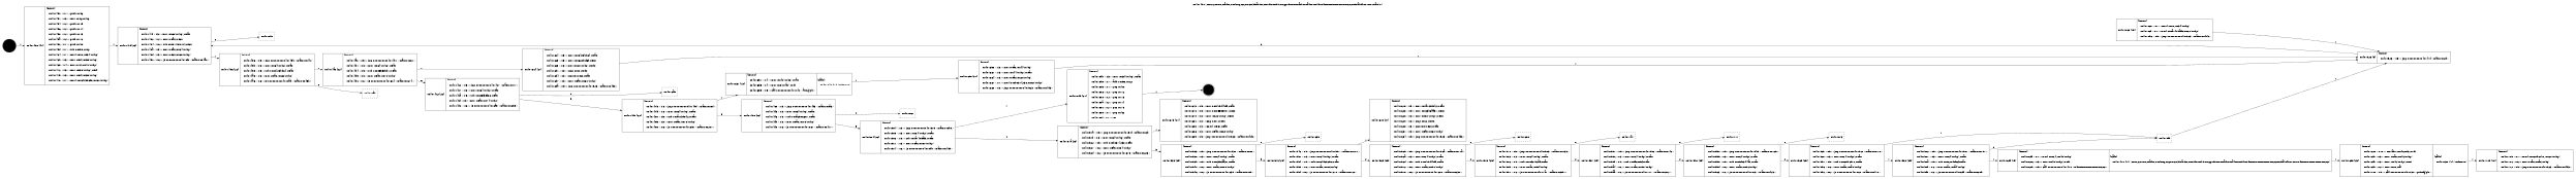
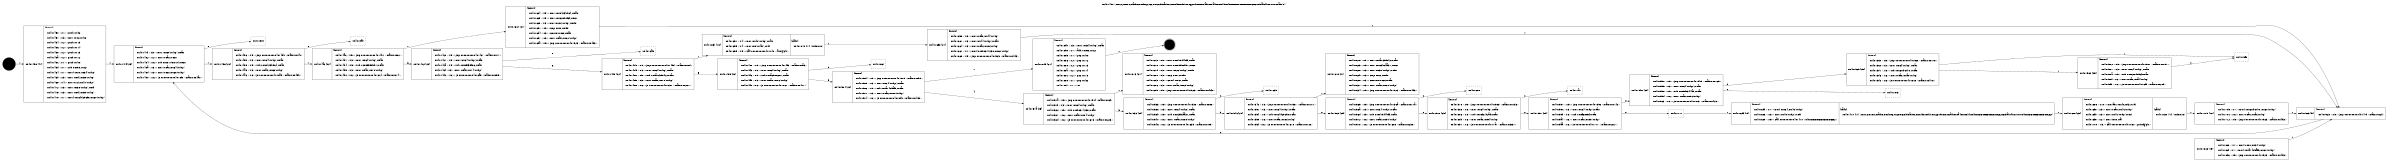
  digraph {
    label="0x401450 (/mnt/c/Users/mathe/Desktop/tcc/POCII/binaries/extr_linuxdriversgpudrmmsmadrenoa4xx.xml.h_A4XX_RB_DEPTH_PITCH2_Final-ollvm.out::main(0))"
    labelloc=t
    rankdir=LR
    node [shape=record]
    Entry [fillcolor=black height=0.3 shape=circle style=filled width=0.3]
    n2 [label="{\n     0x401450 [47]\l\n     | [instrs]\l\n     &nbsp;&nbsp;0x401450 \<+1\>: push %rbp\l\n     &nbsp;&nbsp;0x401451 \<+3\>: mov %rsp,%rbp\l\n     &nbsp;&nbsp;0x401454 \<+2\>: push %r15\l\n     &nbsp;&nbsp;0x401456 \<+2\>: push %r14\l\n     &nbsp;&nbsp;0x401458 \<+2\>: push %r13\l\n     &nbsp;&nbsp;0x40145a \<+2\>: push %r12\l\n     &nbsp;&nbsp;0x40145c \<+1\>: push %rbx\l\n     &nbsp;&nbsp;0x40145d \<+7\>: sub $0x98,%rsp\l\n     &nbsp;&nbsp;0x401464 \<+7\>: movl $0x0,-0x34(%rbp)\l\n     &nbsp;&nbsp;0x40146b \<+3\>: mov %edi,-0x38(%rbp)\l\n     &nbsp;&nbsp;0x40146e \<+4\>: mov %rsi,-0x40(%rbp)\l\n     &nbsp;&nbsp;0x401472 \<+3\>: mov -0x38(%rbp),%edi\l\n     &nbsp;&nbsp;0x401475 \<+3\>: mov %edi,-0x30(%rbp)\l\n     &nbsp;&nbsp;0x401478 \<+7\>: movl $0xc4d29cde,-0x60(%rbp)\l\n  }"]
    n3 [label="{\n     0x40147f [23]\l\n     | [instrs]\l\n     &nbsp;&nbsp;0x40147f \<+3\>: mov -0x60(%rbp),%eax\l\n     &nbsp;&nbsp;0x401482 \<+2\>: mov %eax,%ecx\l\n     &nbsp;&nbsp;0x401484 \<+6\>: sub $0x8175181d,%ecx\l\n     &nbsp;&nbsp;0x40148a \<+3\>: mov %eax,-0x64(%rbp)\l\n     &nbsp;&nbsp;0x40148d \<+3\>: mov %ecx,-0x68(%rbp)\l\n     &nbsp;&nbsp;0x401490 \<+6\>: je 00000000004018f0 \<main+0x4a0\>\l\n  }"]
    n4 [label="{\n     0x4018f0\l\n  }" style=dashed]
    n5 [label="{\n     0x401496 [22]\l\n     | [instrs]\l\n     &nbsp;&nbsp;0x401496 \<+5\>: jmp 000000000040149b \<main+0x4b\>\l\n     &nbsp;&nbsp;0x40149b \<+3\>: mov -0x64(%rbp),%eax\l\n     &nbsp;&nbsp;0x40149e \<+5\>: sub $0x8423bd64,%eax\l\n     &nbsp;&nbsp;0x4014a3 \<+3\>: mov %eax,-0x6c(%rbp)\l\n     &nbsp;&nbsp;0x4014a6 \<+6\>: je 00000000004018ab \<main+0x45b\>\l\n  }"]
    n6 [label="{\n     0x4018ab\l\n  }" style=dashed]
    n7 [label="{\n     0x4014ac [22]\l\n     | [instrs]\l\n     &nbsp;&nbsp;0x4014ac \<+5\>: jmp 00000000004014b1 \<main+0x61\>\l\n     &nbsp;&nbsp;0x4014b1 \<+3\>: mov -0x64(%rbp),%eax\l\n     &nbsp;&nbsp;0x4014b4 \<+5\>: sub $0x8555ebb1,%eax\l\n     &nbsp;&nbsp;0x4014b9 \<+3\>: mov %eax,-0x70(%rbp)\l\n     &nbsp;&nbsp;0x4014bc \<+6\>: je 00000000004016c4 \<main+0x274\>\l\n  }"]
    n8 [label="{\n     0x4016c4 [27]\l\n     | [instrs]\l\n     &nbsp;&nbsp;0x4016c4 \<+5\>: mov $0x8423bd64,%eax\l\n     &nbsp;&nbsp;0x4016c9 \<+5\>: mov $0x628d0f6f,%ecx\l\n     &nbsp;&nbsp;0x4016ce \<+3\>: mov -0x2c(%rbp),%edx\l\n     &nbsp;&nbsp;0x4016d1 \<+3\>: cmp $0x0,%edx\l\n     &nbsp;&nbsp;0x4016d4 \<+3\>: cmove %ecx,%eax\l\n     &nbsp;&nbsp;0x4016d7 \<+3\>: mov %eax,-0x60(%rbp)\l\n     &nbsp;&nbsp;0x4016da \<+5\>: jmp 0000000000401923 \<main+0x4d3\>\l\n  }"]
    n9 [label="{\n     0x4014c2 [22]\l\n     | [instrs]\l\n     &nbsp;&nbsp;0x4014c2 \<+5\>: jmp 00000000004014c7 \<main+0x77\>\l\n     &nbsp;&nbsp;0x4014c7 \<+3\>: mov -0x64(%rbp),%eax\l\n     &nbsp;&nbsp;0x4014ca \<+5\>: sub $0x85f39f86,%eax\l\n     &nbsp;&nbsp;0x4014cf \<+3\>: mov %eax,-0x74(%rbp)\l\n     &nbsp;&nbsp;0x4014d2 \<+6\>: je 00000000004016a9 \<main+0x259\>\l\n  }"]
    Exit [fillcolor=black height=0.3 peripheries=2 shape=circle style=filled width=0.3]
    n11 [label="{\n     0x401923 [5]\l\n     | [instrs]\l\n     &nbsp;&nbsp;0x401923 \<+5\>: jmp 000000000040147f \<main+0x2f\>\l\n  }"]
    n12 [label="{\n     0x4016a9\l\n  }" style=dashed]
    n13 [label="{\n     0x4014d8 [22]\l\n     | [instrs]\l\n     &nbsp;&nbsp;0x4014d8 \<+5\>: jmp 00000000004014dd \<main+0x8d\>\l\n     &nbsp;&nbsp;0x4014dd \<+3\>: mov -0x64(%rbp),%eax\l\n     &nbsp;&nbsp;0x4014e0 \<+5\>: sub $0xa1cbde42,%eax\l\n     &nbsp;&nbsp;0x4014e5 \<+3\>: mov %eax,-0x78(%rbp)\l\n     &nbsp;&nbsp;0x4014e8 \<+6\>: je 0000000000401651 \<main+0x201\>\l\n  }"]
    n14 [label="{\n     0x401705 [18]\l\n     | [instrs]\l\n     &nbsp;&nbsp;0x401705 \<+7\>: movl $0x60f7cd70,-0x60(%rbp)\l\n     &nbsp;&nbsp;0x40170c \<+6\>: mov %eax,-0xac(%rbp)\l\n     &nbsp;&nbsp;0x401712 \<+5\>: jmp 0000000000401923 \<main+0x4d3\>\l\n  }"]
    n15 [label="{\n     0x401651 [13]\l\n     | [instrs]\l\n     &nbsp;&nbsp;0x401651 \<+4\>: mov -0x40(%rbp),%rax\l\n     &nbsp;&nbsp;0x401655 \<+4\>: mov 0x8(%rax),%rdi\l\n     &nbsp;&nbsp;0x401659 \<+5\>: call 0000000000401040 \<atoi@plt\>\l\n     | [calls]\l\n     &nbsp;&nbsp;0x401040 \{1\} (unknown)\l\n  }"]
    n16 [label="{\n     0x4014ee [22]\l\n     | [instrs]\l\n     &nbsp;&nbsp;0x4014ee \<+5\>: jmp 00000000004014f3 \<main+0xa3\>\l\n     &nbsp;&nbsp;0x4014f3 \<+3\>: mov -0x64(%rbp),%eax\l\n     &nbsp;&nbsp;0x4014f6 \<+5\>: sub $0xa2506681,%eax\l\n     &nbsp;&nbsp;0x4014fb \<+3\>: mov %eax,-0x7c(%rbp)\l\n     &nbsp;&nbsp;0x4014fe \<+6\>: je 0000000000401867 \<main+0x417\>\l\n  }"]
    n17 [label="{\n     0x4016ee [23]\l\n     | [instrs]\l\n     &nbsp;&nbsp;0x4016ee \<+10\>: movabs $0x4020f2,%rdi\l\n     &nbsp;&nbsp;0x4016f8 \<+3\>: mov %eax,-0x4c(%rbp)\l\n     &nbsp;&nbsp;0x4016fb \<+3\>: mov -0x4c(%rbp),%esi\l\n     &nbsp;&nbsp;0x4016fe \<+2\>: mov $0x0,%al\l\n     &nbsp;&nbsp;0x401700 \<+5\>: call 0000000000401030 \<printf@plt\>\l\n     | [calls]\l\n     &nbsp;&nbsp;0x401030 \{1\} (unknown)\l\n  }"]
    n18 [label="{\n     0x40165e [21]\l\n     | [instrs]\l\n     &nbsp;&nbsp;0x40165e \<+3\>: mov %eax,-0x44(%rbp)\l\n     &nbsp;&nbsp;0x401661 \<+3\>: mov -0x44(%rbp),%eax\l\n     &nbsp;&nbsp;0x401664 \<+3\>: mov %eax,-0x2c(%rbp)\l\n     &nbsp;&nbsp;0x401667 \<+7\>: movl $0xb0374238,-0x60(%rbp)\l\n     &nbsp;&nbsp;0x40166e \<+5\>: jmp 0000000000401923 \<main+0x4d3\>\l\n  }"]
    n19 [label="{\n     0x401867\l\n  }" style=dashed]
    n20 [label="{\n     0x401504 [22]\l\n     | [instrs]\l\n     &nbsp;&nbsp;0x401504 \<+5\>: jmp 0000000000401509 \<main+0xb9\>\l\n     &nbsp;&nbsp;0x401509 \<+3\>: mov -0x64(%rbp),%eax\l\n     &nbsp;&nbsp;0x40150c \<+5\>: sub $0xa7405af9,%eax\l\n     &nbsp;&nbsp;0x401511 \<+3\>: mov %eax,-0x80(%rbp)\l\n     &nbsp;&nbsp;0x401514 \<+6\>: je 00000000004018db \<main+0x48b\>\l\n  }"]
    n21 [label="{\n     0x4015fb\l\n  }" style=dashed]
    n22 [label="{\n     0x4018db [21]\l\n     | [instrs]\l\n     &nbsp;&nbsp;0x4018db \<+3\>: mov -0x34(%rbp),%eax\l\n     &nbsp;&nbsp;0x4018de \<+7\>: add $0x98,%rsp\l\n     &nbsp;&nbsp;0x4018e5 \<+1\>: pop %rbx\l\n     &nbsp;&nbsp;0x4018e6 \<+2\>: pop %r12\l\n     &nbsp;&nbsp;0x4018e8 \<+2\>: pop %r13\l\n     &nbsp;&nbsp;0x4018ea \<+2\>: pop %r14\l\n     &nbsp;&nbsp;0x4018ec \<+2\>: pop %r15\l\n     &nbsp;&nbsp;0x4018ee \<+1\>: pop %rbp\l\n     &nbsp;&nbsp;0x4018ef \<+1\>: ret\l\n  }"]
    n23 [label="{\n     0x40151a [25]\l\n     | [instrs]\l\n     &nbsp;&nbsp;0x40151a \<+5\>: jmp 000000000040151f \<main+0xcf\>\l\n     &nbsp;&nbsp;0x40151f \<+3\>: mov -0x64(%rbp),%eax\l\n     &nbsp;&nbsp;0x401522 \<+5\>: sub $0xb0374238,%eax\l\n     &nbsp;&nbsp;0x401527 \<+6\>: mov %eax,-0x84(%rbp)\l\n     &nbsp;&nbsp;0x40152d \<+6\>: je 0000000000401673 \<main+0x223\>\l\n  }"]
    n24 [label="{\n     0x4016df [15]\l\n     | [instrs]\l\n     &nbsp;&nbsp;0x4016df \<+7\>: movl $0x64,-0x48(%rbp)\l\n     &nbsp;&nbsp;0x4016e6 \<+3\>: mov -0x48(%rbp),%edi\l\n     &nbsp;&nbsp;0x4016e9 \<+5\>: call 0000000000401410 \<A4XX_RB_DEPTH_PITCH2\>\l\n     | [calls]\l\n     &nbsp;&nbsp;0x401410 \{1\} (/mnt/c/Users/mathe/Desktop/tcc/POCII/binaries/extr_linuxdriversgpudrmmsmadrenoa4xx.xml.h_A4XX_RB_DEPTH_PITCH2_Final-ollvm.out::A4XX_RB_DEPTH_PITCH2)\l\n  }"]
    n25 [label="{\n     0x401673 [27]\l\n     | [instrs]\l\n     &nbsp;&nbsp;0x401673 \<+5\>: mov $0xd19d4bbf,%eax\l\n     &nbsp;&nbsp;0x401678 \<+5\>: mov $0x8555ebb1,%ecx\l\n     &nbsp;&nbsp;0x40167d \<+3\>: mov -0x2c(%rbp),%edx\l\n     &nbsp;&nbsp;0x401680 \<+3\>: cmp $0x1,%edx\l\n     &nbsp;&nbsp;0x401683 \<+3\>: cmovl %ecx,%eax\l\n     &nbsp;&nbsp;0x401686 \<+3\>: mov %eax,-0x60(%rbp)\l\n     &nbsp;&nbsp;0x401689 \<+5\>: jmp 0000000000401923 \<main+0x4d3\>\l\n  }"]
    n26 [label="{\n     0x401533 [25]\l\n     | [instrs]\l\n     &nbsp;&nbsp;0x401533 \<+5\>: jmp 0000000000401538 \<main+0xe8\>\l\n     &nbsp;&nbsp;0x401538 \<+3\>: mov -0x64(%rbp),%eax\l\n     &nbsp;&nbsp;0x40153b \<+5\>: sub $0xc3b6aa31,%eax\l\n     &nbsp;&nbsp;0x401540 \<+6\>: mov %eax,-0x88(%rbp)\l\n     &nbsp;&nbsp;0x401546 \<+6\>: je 0000000000401639 \<main+0x1e9\>\l\n  }"]
    n27 [label="{\n     0x4015e2 [25]\l\n     | [instrs]\l\n     &nbsp;&nbsp;0x4015e2 \<+5\>: jmp 00000000004015e7 \<main+0x197\>\l\n     &nbsp;&nbsp;0x4015e7 \<+3\>: mov -0x64(%rbp),%eax\l\n     &nbsp;&nbsp;0x4015ea \<+5\>: sub $0x628d0f6f,%eax\l\n     &nbsp;&nbsp;0x4015ef \<+6\>: mov %eax,-0xa4(%rbp)\l\n     &nbsp;&nbsp;0x4015f5 \<+6\>: je 00000000004016df \<main+0x28f\>\l\n  }"]
    n28 [label="{\n     0x401639\l\n  }" style=dashed]
    n29 [label="{\n     0x40154c [25]\l\n     | [instrs]\l\n     &nbsp;&nbsp;0x40154c \<+5\>: jmp 0000000000401551 \<main+0x101\>\l\n     &nbsp;&nbsp;0x401551 \<+3\>: mov -0x64(%rbp),%eax\l\n     &nbsp;&nbsp;0x401554 \<+5\>: sub $0xc4d29cde,%eax\l\n     &nbsp;&nbsp;0x401559 \<+6\>: mov %eax,-0x8c(%rbp)\l\n     &nbsp;&nbsp;0x40155f \<+6\>: je 000000000040161e \<main+0x1ce\>\l\n  }"]
    n30 [label="{\n     0x4018c8 [19]\l\n     | [instrs]\l\n     &nbsp;&nbsp;0x4018c8 \<+7\>: movl $0x0,-0x34(%rbp)\l\n     &nbsp;&nbsp;0x4018cf \<+7\>: movl $0xa7405af9,-0x60(%rbp)\l\n     &nbsp;&nbsp;0x4018d6 \<+5\>: jmp 0000000000401923 \<main+0x4d3\>\l\n  }"]
    n31 [label="{\n     0x40161e [27]\l\n     | [instrs]\l\n     &nbsp;&nbsp;0x40161e \<+5\>: mov $0xa1cbde42,%eax\l\n     &nbsp;&nbsp;0x401623 \<+5\>: mov $0xc3b6aa31,%ecx\l\n     &nbsp;&nbsp;0x401628 \<+3\>: mov -0x30(%rbp),%edx\l\n     &nbsp;&nbsp;0x40162b \<+3\>: cmp $0x2,%edx\l\n     &nbsp;&nbsp;0x40162e \<+3\>: cmovne %ecx,%eax\l\n     &nbsp;&nbsp;0x401631 \<+3\>: mov %eax,-0x60(%rbp)\l\n     &nbsp;&nbsp;0x401634 \<+5\>: jmp 0000000000401923 \<main+0x4d3\>\l\n  }"]
    n32 [label="{\n     0x401565 [25]\l\n     | [instrs]\l\n     &nbsp;&nbsp;0x401565 \<+5\>: jmp 000000000040156a \<main+0x11a\>\l\n     &nbsp;&nbsp;0x40156a \<+3\>: mov -0x64(%rbp),%eax\l\n     &nbsp;&nbsp;0x40156d \<+5\>: sub $0xd19d4bbf,%eax\l\n     &nbsp;&nbsp;0x401572 \<+6\>: mov %eax,-0x90(%rbp)\l\n     &nbsp;&nbsp;0x401578 \<+6\>: je 000000000040168e \<main+0x23e\>\l\n  }"]
    n33 [label="{\n     0x4015c9 [25]\l\n     | [instrs]\l\n     &nbsp;&nbsp;0x4015c9 \<+5\>: jmp 00000000004015ce \<main+0x17e\>\l\n     &nbsp;&nbsp;0x4015ce \<+3\>: mov -0x64(%rbp),%eax\l\n     &nbsp;&nbsp;0x4015d1 \<+5\>: sub $0x60f7cd70,%eax\l\n     &nbsp;&nbsp;0x4015d6 \<+6\>: mov %eax,-0xa0(%rbp)\l\n     &nbsp;&nbsp;0x4015dc \<+6\>: je 00000000004018c8 \<main+0x478\>\l\n  }"]
    n34 [label="{\n     0x40168e\l\n  }" style=dashed]
    n35 [label="{\n     0x40157e [25]\l\n     | [instrs]\l\n     &nbsp;&nbsp;0x40157e \<+5\>: jmp 0000000000401583 \<main+0x133\>\l\n     &nbsp;&nbsp;0x401583 \<+3\>: mov -0x64(%rbp),%eax\l\n     &nbsp;&nbsp;0x401586 \<+5\>: sub $0xef21b2af,%eax\l\n     &nbsp;&nbsp;0x40158b \<+6\>: mov %eax,-0x94(%rbp)\l\n     &nbsp;&nbsp;0x401591 \<+6\>: je 00000000004017a7 \<main+0x357\>\l\n  }"]
    n36 [label="{\n     0x401873\l\n  }" style=dashed]
    n37 [label="{\n     0x4017a7\l\n  }" style=dashed]
    n38 [label="{\n     0x401597 [25]\l\n     | [instrs]\l\n     &nbsp;&nbsp;0x401597 \<+5\>: jmp 000000000040159c \<main+0x14c\>\l\n     &nbsp;&nbsp;0x40159c \<+3\>: mov -0x64(%rbp),%eax\l\n     &nbsp;&nbsp;0x40159f \<+5\>: sub $0xff6e05f,%eax\l\n     &nbsp;&nbsp;0x4015a4 \<+6\>: mov %eax,-0x98(%rbp)\l\n     &nbsp;&nbsp;0x4015aa \<+6\>: je 0000000000401717 \<main+0x2c7\>\l\n  }"]
    n39 [label="{\n     0x4015b0 [25]\l\n     | [instrs]\l\n     &nbsp;&nbsp;0x4015b0 \<+5\>: jmp 00000000004015b5 \<main+0x165\>\l\n     &nbsp;&nbsp;0x4015b5 \<+3\>: mov -0x64(%rbp),%eax\l\n     &nbsp;&nbsp;0x4015b8 \<+5\>: sub $0x5de344a5,%eax\l\n     &nbsp;&nbsp;0x4015bd \<+6\>: mov %eax,-0x9c(%rbp)\l\n     &nbsp;&nbsp;0x4015c3 \<+6\>: je 0000000000401873 \<main+0x423\>\l\n  }"]
    n40 [label="{\n     0x401717\l\n  }" style=dashed]
    Entry -> n2 [label=" 1"]
    n2 -> n3 [label=" 1"]
    n3 -> n4 [label=" 0"]
    n3 -> n5 [label=" 7"]
    n5 -> n6 [label=" 0"]
    n5 -> n7 [label=" 7"]
    n7 -> n8 [label=" 1"]
    n7 -> n9 [label=" 6"]
    n8 -> n11 [label=" 1"]
    n9 -> n12 [label=" 0"]
    n9 -> n13 [label=" 6"]
    n11 -> n3 [label=" 6"]
    n13 -> n15 [label=" 1"]
    n13 -> n16 [label=" 5"]
-   n21 -> n11 [label=" 1"]
+   n14 -> n11 [label=" 1"]
    n15 -> n18 [label=" 1"]
    n16 -> n19 [label=" 0"]
    n16 -> n20 [label=" 5"]
    n17 -> n14 [label=" 1"]
    n18 -> n11 [label=" 1"]
    n20 -> n22 [label=" 1"]
    n20 -> n23 [label=" 4"]
    n22 -> Exit [label=" 1"]
    n23 -> n25 [label=" 1"]
    n23 -> n26 [label=" 3"]
    n24 -> n17 [label=" 1"]
    n26 -> n28 [label=" 0"]
    n26 -> n29 [label=" 3"]
    n27 -> n21 [label=" 0"]
-   n27 -> n24 [label=" 1"]
+   n40 -> n24 [label=" 1"]
    n29 -> n31 [label=" 1"]
    n29 -> n32 [label=" 2"]
    n30 -> n11 [label=" 1"]
    n32 -> n34 [label=" 0"]
    n32 -> n35 [label=" 2"]
    n33 -> n21 [label=" 1"]
    n33 -> n27 [label=" 1"]
    n35 -> n37 [label=" 0"]
    n35 -> n38 [label=" 2"]
    n38 -> n39 [label=" 2"]
    n38 -> n40 [label=" 0"]
    n39 -> n33 [label=" 2"]
    n39 -> n36 [label=" 0"]
  }
